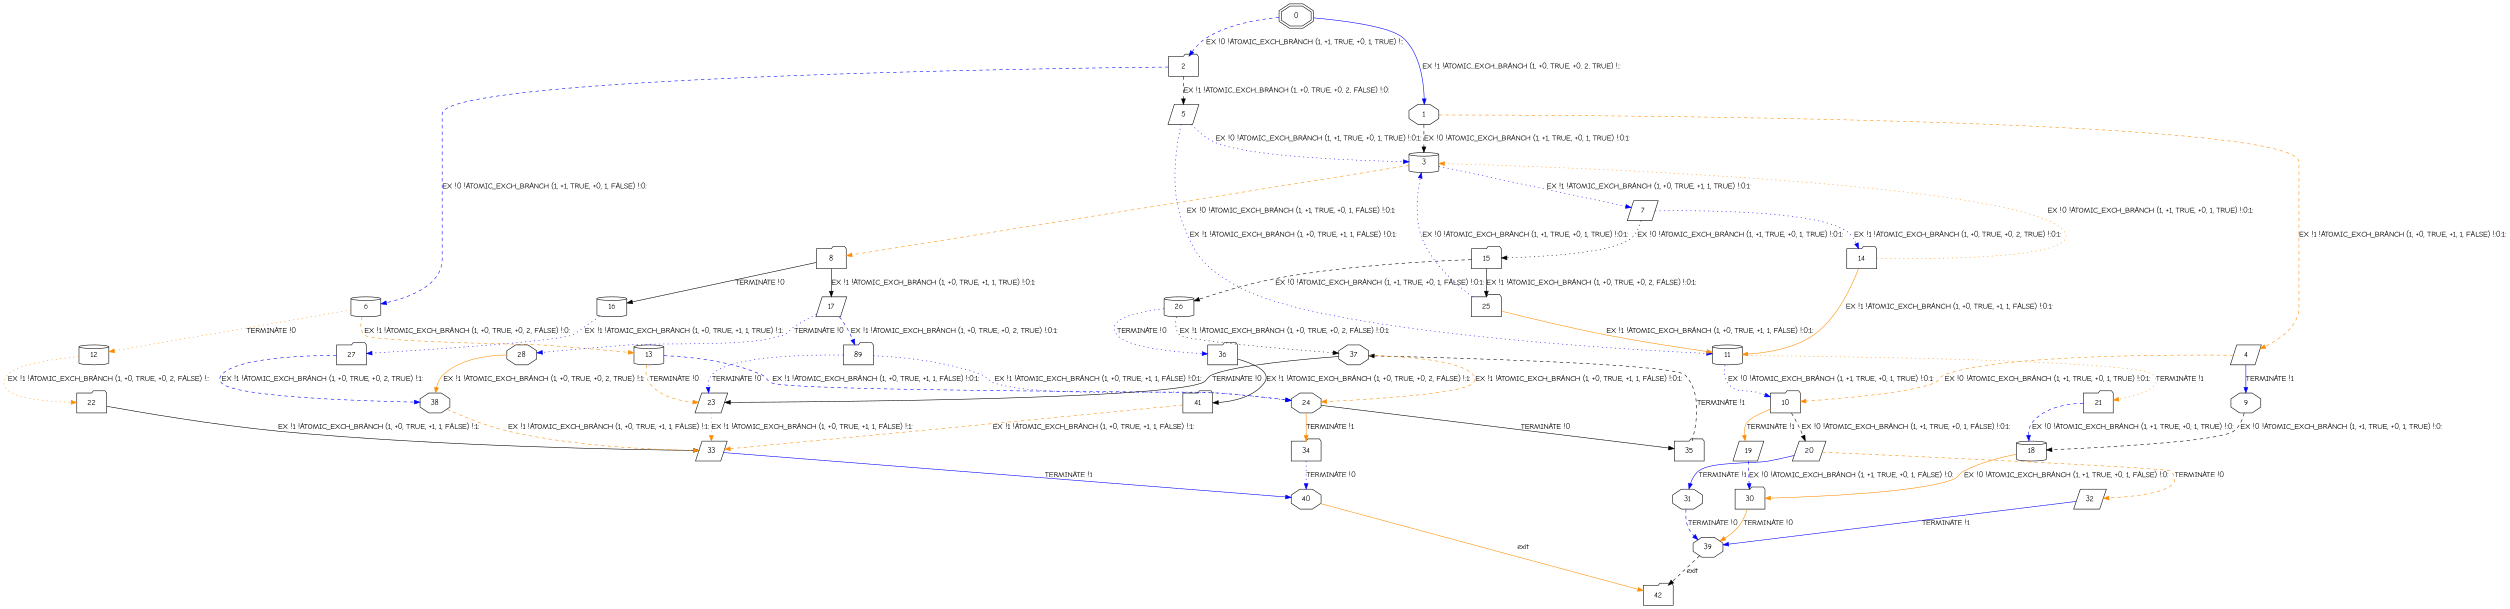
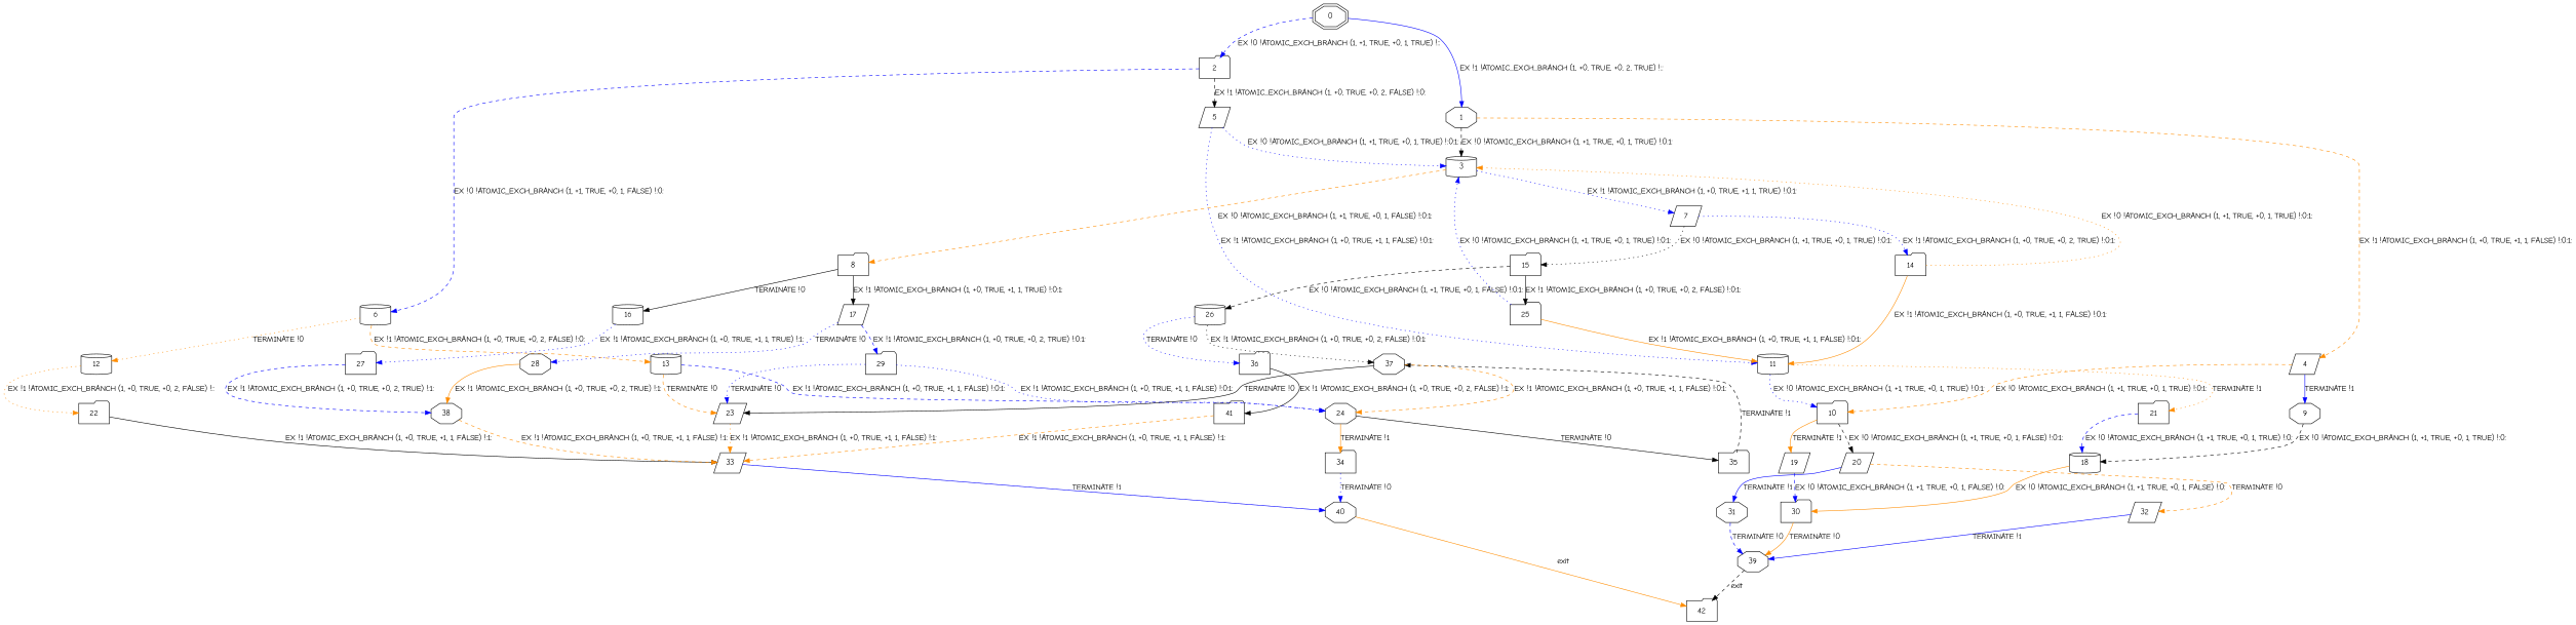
  digraph {
    fontname="Comic Neue"
    node [fontname="Comic Neue" shape=folder]
    edge [color=blue fontname="Comic Neue" style=dashed]
    0 [peripheries=2 shape=octagon]
    1 [shape=octagon]
    2
    3 [shape=cylinder]
    4 [shape=parallelogram]
    5 [shape=parallelogram]
    6 [shape=cylinder]
    7 [shape=parallelogram]
    8
    9 [shape=octagon]
    10
    11 [shape=cylinder]
    12 [shape=cylinder]
    13 [shape=cylinder]
    14
    15
    16 [shape=cylinder]
    17 [shape=parallelogram]
    18 [shape=cylinder]
    19 [shape=parallelogram]
    20 [shape=parallelogram]
    21
    22
    23 [shape=parallelogram]
    24 [shape=octagon]
    25
    26 [shape=cylinder]
    27
    28 [shape=octagon]
-   29 [label=89]
+   29
    30
    31 [shape=octagon]
    32 [shape=parallelogram]
    33 [shape=parallelogram]
    34
    35
    36
    37 [shape=octagon]
    38 [shape=octagon]
    39 [shape=octagon]
    40 [shape=octagon]
    41
    42
    0 -> 1 [label="EX !1 !ATOMIC_EXCH_BRANCH (1, +0, TRUE, +0, 2, TRUE) !::" style=solid]
    0 -> 2 [label="EX !0 !ATOMIC_EXCH_BRANCH (1, +1, TRUE, +0, 1, TRUE) !::"]
    1 -> 3 [color=black label="EX !0 !ATOMIC_EXCH_BRANCH (1, +1, TRUE, +0, 1, TRUE) !:0:1:"]
    1 -> 4 [color=darkorange label="EX !1 !ATOMIC_EXCH_BRANCH (1, +0, TRUE, +1, 1, FALSE) !:0:1:"]
    2 -> 5 [color=black label="EX !1 !ATOMIC_EXCH_BRANCH (1, +0, TRUE, +0, 2, FALSE) !:0:"]
    2 -> 6 [label="EX !0 !ATOMIC_EXCH_BRANCH (1, +1, TRUE, +0, 1, FALSE) !:0:"]
    3 -> 7 [label="EX !1 !ATOMIC_EXCH_BRANCH (1, +0, TRUE, +1, 1, TRUE) !:0:1:" style=dotted]
    3 -> 8 [color=darkorange label="EX !0 !ATOMIC_EXCH_BRANCH (1, +1, TRUE, +0, 1, FALSE) !:0:1:"]
    4 -> 9 [label="TERMINATE !1" style=solid]
    4 -> 10 [color=darkorange label="EX !0 !ATOMIC_EXCH_BRANCH (1, +1, TRUE, +0, 1, TRUE) !:0:1:"]
    5 -> 3 [label="EX !0 !ATOMIC_EXCH_BRANCH (1, +1, TRUE, +0, 1, TRUE) !:0:1:" style=dotted]
    5 -> 11 [label="EX !1 !ATOMIC_EXCH_BRANCH (1, +0, TRUE, +1, 1, FALSE) !:0:1:" style=dotted]
    6 -> 12 [color=darkorange label="TERMINATE !0" style=dotted]
    6 -> 13 [color=darkorange label="EX !1 !ATOMIC_EXCH_BRANCH (1, +0, TRUE, +0, 2, FALSE) !:0:"]
    7 -> 14 [label="EX !1 !ATOMIC_EXCH_BRANCH (1, +0, TRUE, +0, 2, TRUE) !:0:1:" style=dotted]
    7 -> 15 [color=black label="EX !0 !ATOMIC_EXCH_BRANCH (1, +1, TRUE, +0, 1, TRUE) !:0:1:" style=dotted]
    8 -> 16 [color=black label="TERMINATE !0" style=solid]
    8 -> 17 [color=black label="EX !1 !ATOMIC_EXCH_BRANCH (1, +0, TRUE, +1, 1, TRUE) !:0:1:" style=solid]
    9 -> 18 [color=black label="EX !0 !ATOMIC_EXCH_BRANCH (1, +1, TRUE, +0, 1, TRUE) !:0:"]
    10 -> 19 [color=darkorange label="TERMINATE !1" style=solid]
    10 -> 20 [color=black label="EX !0 !ATOMIC_EXCH_BRANCH (1, +1, TRUE, +0, 1, FALSE) !:0:1:"]
    11 -> 10 [label="EX !0 !ATOMIC_EXCH_BRANCH (1, +1, TRUE, +0, 1, TRUE) !:0:1:" style=dotted]
    11 -> 21 [color=darkorange label="TERMINATE !1" style=dotted]
    12 -> 22 [color=darkorange label="EX !1 !ATOMIC_EXCH_BRANCH (1, +0, TRUE, +0, 2, FALSE) !::" style=dotted]
    13 -> 23 [color=darkorange label="TERMINATE !0"]
    13 -> 24 [label="EX !1 !ATOMIC_EXCH_BRANCH (1, +0, TRUE, +1, 1, FALSE) !:0:1:"]
    14 -> 3 [color=darkorange label="EX !0 !ATOMIC_EXCH_BRANCH (1, +1, TRUE, +0, 1, TRUE) !:0:1:" style=dotted]
    14 -> 11 [color=darkorange label="EX !1 !ATOMIC_EXCH_BRANCH (1, +0, TRUE, +1, 1, FALSE) !:0:1:" style=solid]
    15 -> 25 [color=black label="EX !1 !ATOMIC_EXCH_BRANCH (1, +0, TRUE, +0, 2, FALSE) !:0:1:" style=solid]
    15 -> 26 [color=black label="EX !0 !ATOMIC_EXCH_BRANCH (1, +1, TRUE, +0, 1, FALSE) !:0:1:"]
    16 -> 27 [label="EX !1 !ATOMIC_EXCH_BRANCH (1, +0, TRUE, +1, 1, TRUE) !:1:" style=dotted]
    17 -> 28 [label="TERMINATE !0" style=dotted]
    17 -> 29 [label="EX !1 !ATOMIC_EXCH_BRANCH (1, +0, TRUE, +0, 2, TRUE) !:0:1:"]
    18 -> 30 [color=darkorange label="EX !0 !ATOMIC_EXCH_BRANCH (1, +1, TRUE, +0, 1, FALSE) !:0:" style=solid]
    19 -> 30 [label="EX !0 !ATOMIC_EXCH_BRANCH (1, +1, TRUE, +0, 1, FALSE) !:0:"]
    20 -> 31 [label="TERMINATE !1" style=solid]
    20 -> 32 [color=darkorange label="TERMINATE !0"]
    21 -> 18 [label="EX !0 !ATOMIC_EXCH_BRANCH (1, +1, TRUE, +0, 1, TRUE) !:0:"]
    22 -> 33 [color=black label="EX !1 !ATOMIC_EXCH_BRANCH (1, +0, TRUE, +1, 1, FALSE) !:1:" style=solid]
    23 -> 33 [color=darkorange label="EX !1 !ATOMIC_EXCH_BRANCH (1, +0, TRUE, +1, 1, FALSE) !:1:" style=dotted]
    24 -> 34 [color=darkorange label="TERMINATE !1" style=solid]
    24 -> 35 [color=black label="TERMINATE !0" style=solid]
    25 -> 3 [label="EX !0 !ATOMIC_EXCH_BRANCH (1, +1, TRUE, +0, 1, TRUE) !:0:1:" style=dotted]
    25 -> 11 [color=darkorange label="EX !1 !ATOMIC_EXCH_BRANCH (1, +0, TRUE, +1, 1, FALSE) !:0:1:" style=solid]
    26 -> 36 [label="TERMINATE !0" style=dotted]
    26 -> 37 [color=black label="EX !1 !ATOMIC_EXCH_BRANCH (1, +0, TRUE, +0, 2, FALSE) !:0:1:" style=dotted]
    27 -> 38 [label="EX !1 !ATOMIC_EXCH_BRANCH (1, +0, TRUE, +0, 2, TRUE) !:1:"]
    28 -> 38 [color=darkorange label="EX !1 !ATOMIC_EXCH_BRANCH (1, +0, TRUE, +0, 2, TRUE) !:1:" style=solid]
    29 -> 23 [label="TERMINATE !0" style=dotted]
    29 -> 24 [label="EX !1 !ATOMIC_EXCH_BRANCH (1, +0, TRUE, +1, 1, FALSE) !:0:1:" style=dotted]
    30 -> 39 [color=darkorange label="TERMINATE !0" style=solid]
    31 -> 39 [label="TERMINATE !0"]
    32 -> 39 [label="TERMINATE !1" style=solid]
    33 -> 40 [label="TERMINATE !1" style=solid]
    34 -> 40 [label="TERMINATE !0" style=dotted]
    35 -> 37 [color=black label="TERMINATE !1"]
    36 -> 41 [color=black label="EX !1 !ATOMIC_EXCH_BRANCH (1, +0, TRUE, +0, 2, FALSE) !:1:" style=solid]
    37 -> 23 [color=black label="TERMINATE !0" style=solid]
    37 -> 24 [color=darkorange label="EX !1 !ATOMIC_EXCH_BRANCH (1, +0, TRUE, +1, 1, FALSE) !:0:1:"]
    38 -> 33 [color=darkorange label="EX !1 !ATOMIC_EXCH_BRANCH (1, +0, TRUE, +1, 1, FALSE) !:1:"]
    39 -> 42 [color=black label=exit]
    40 -> 42 [color=darkorange label=exit style=solid]
    41 -> 33 [color=darkorange label="EX !1 !ATOMIC_EXCH_BRANCH (1, +0, TRUE, +1, 1, FALSE) !:1:"]
  }
